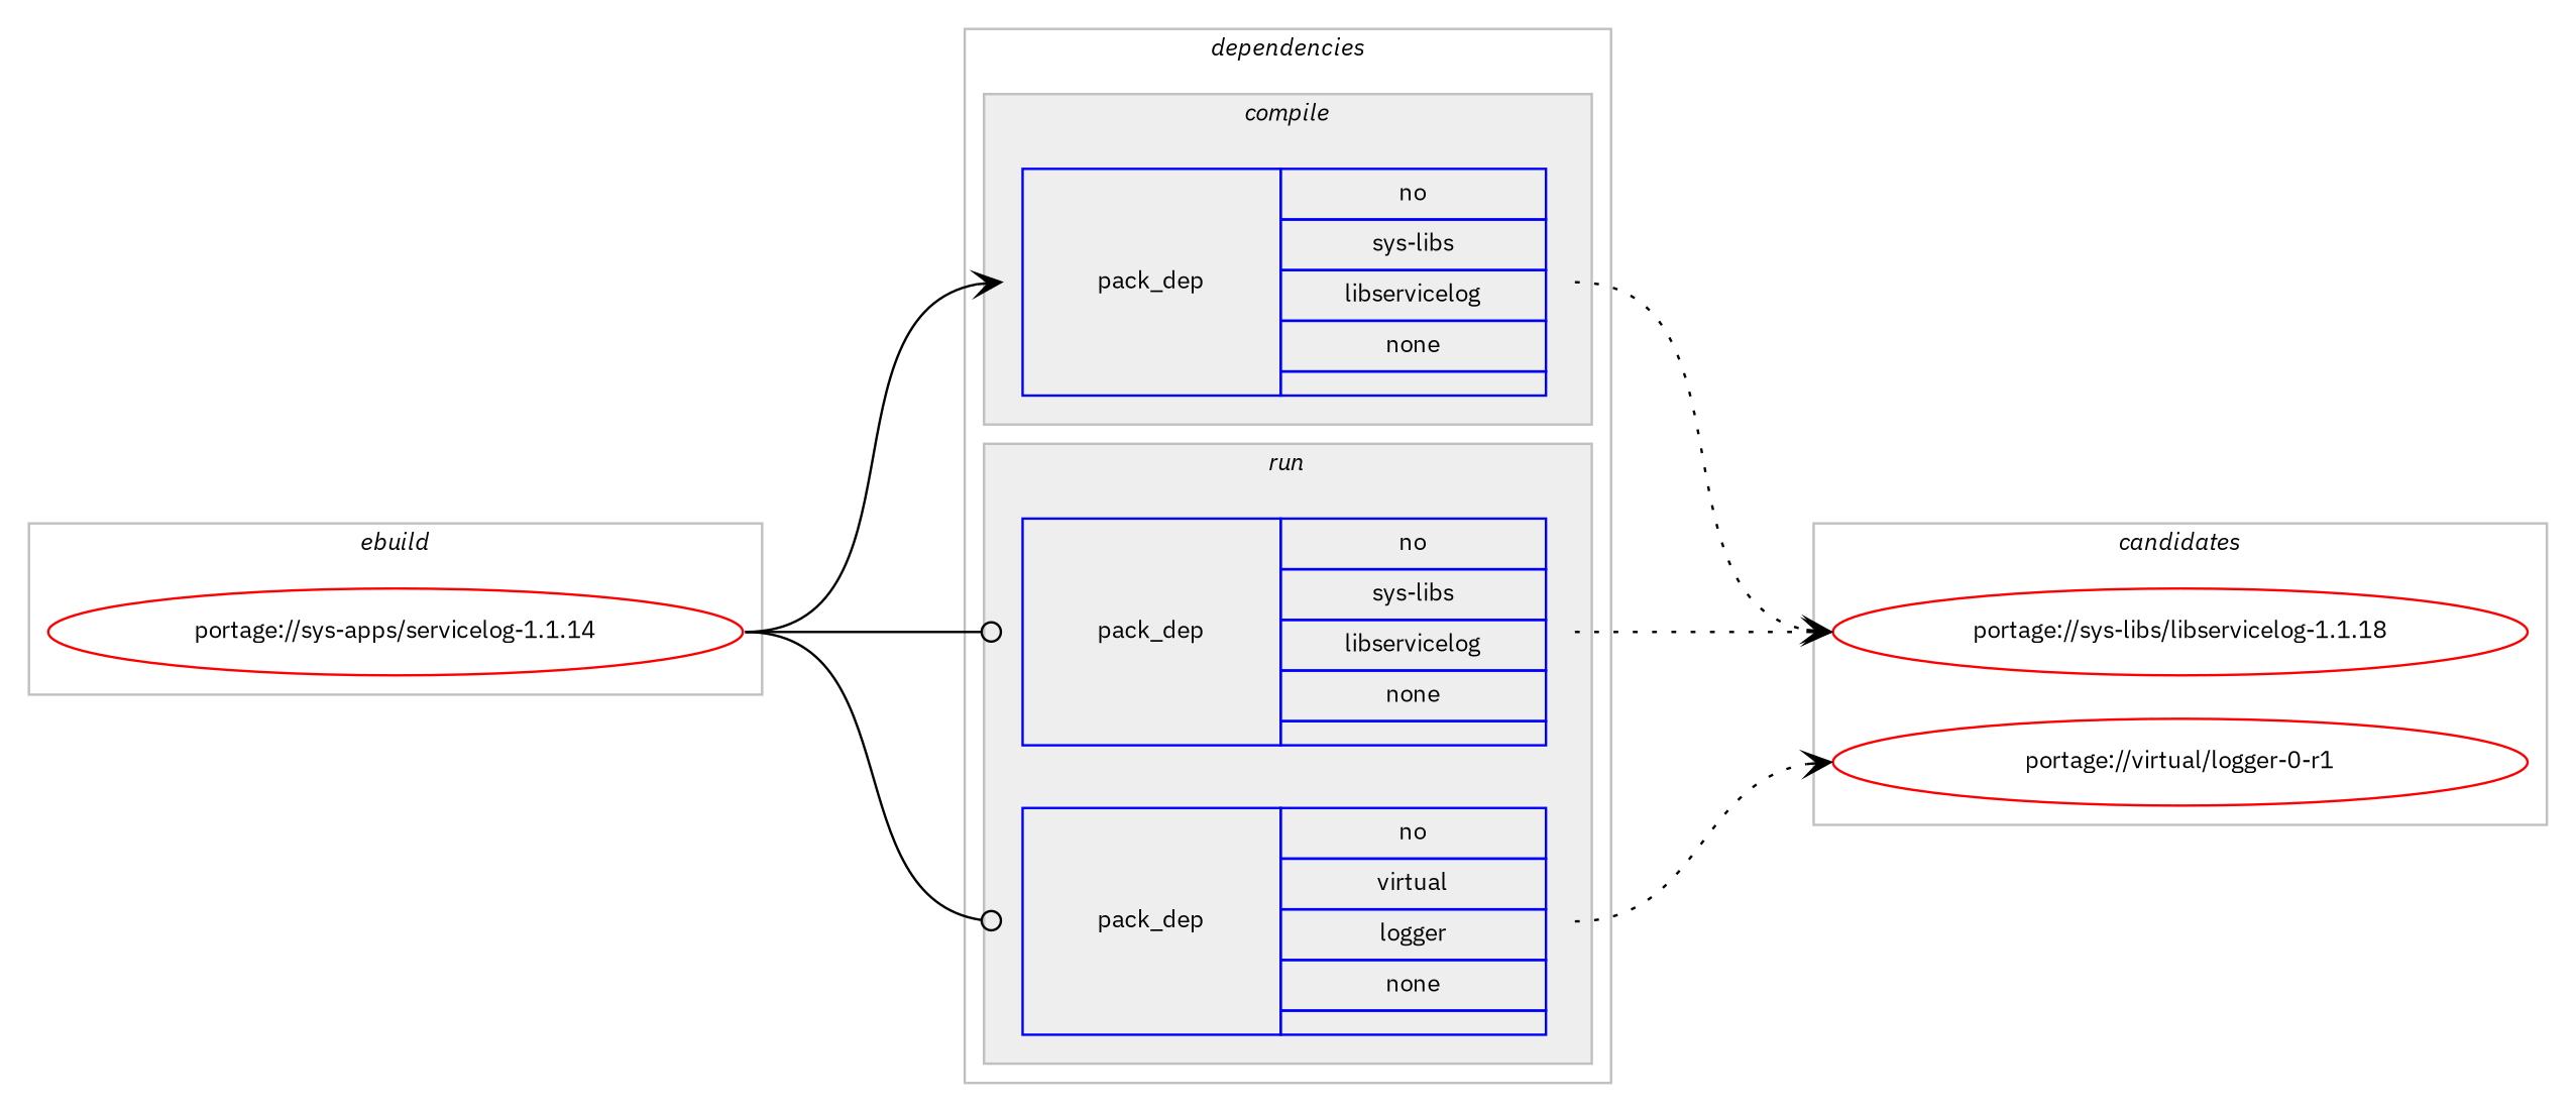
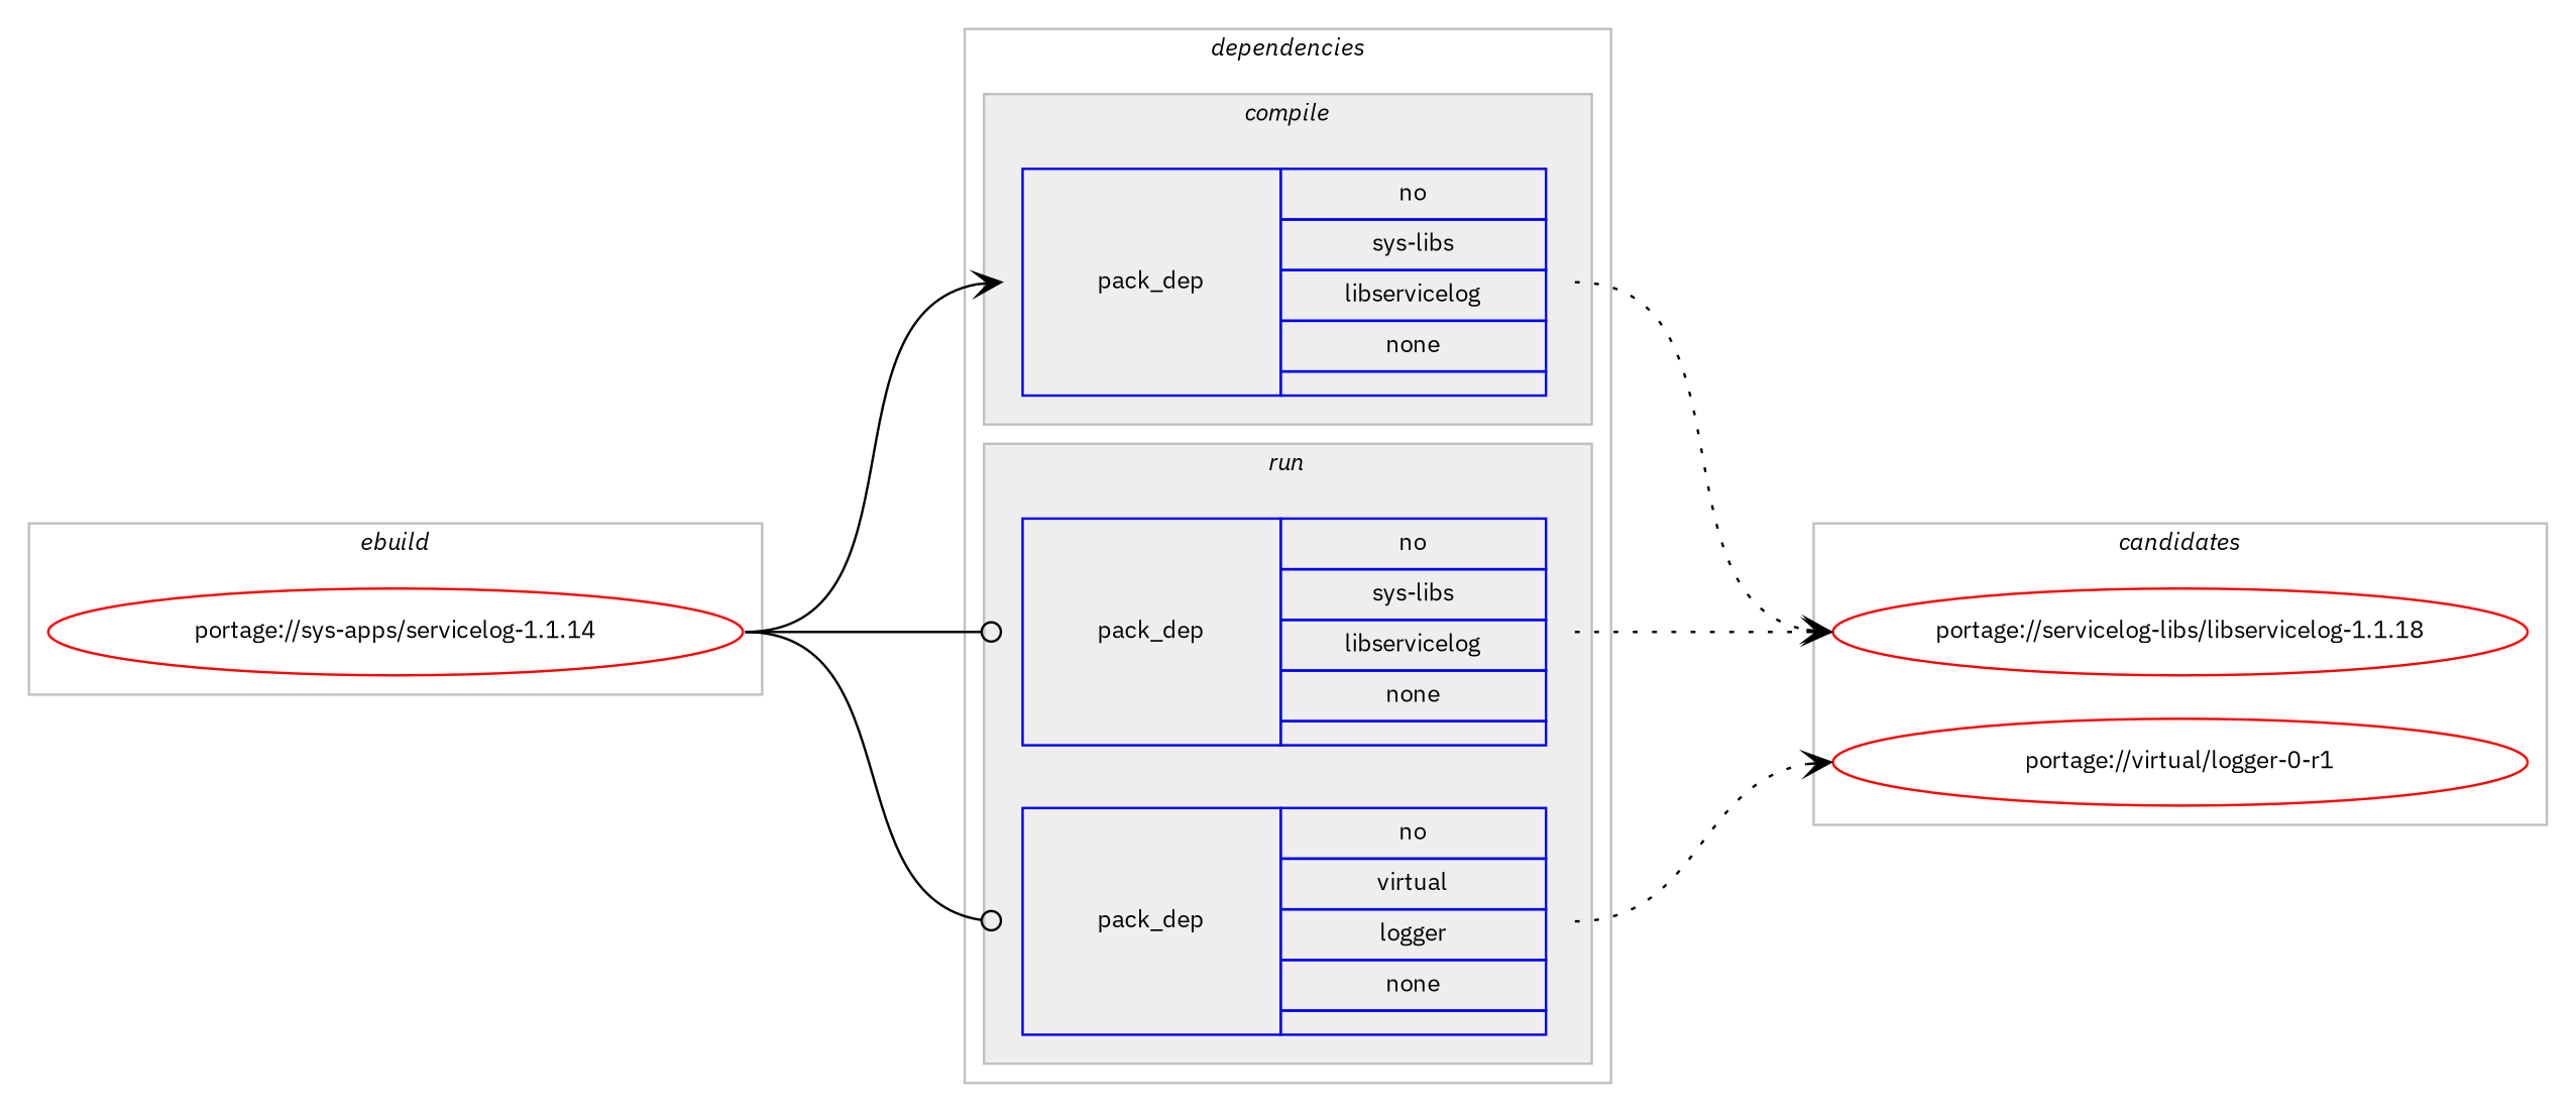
  digraph {
    compound=true
    concentrate=true
    fontname="IBM Plex Sans"
    fontsize=10
    newrank=true
    rankdir=LR
    ranksep=1.5
    node [color=red fontname="IBM Plex Sans" fontsize=10]
    edge [arrowhead=vee headport=w style=solid tailport=e weight=20 fontname="IBM Plex Sans"]
    n1 [label="portage://sys-apps/servicelog-1.1.14" width=4]
    n2 [color=blue label=<<TABLE BORDER="0" CELLBORDER="1" CELLSPACING="0" CELLPADDING="4" WIDTH="220"><TR><TD ROWSPAN="6" CELLPADDING="30">pack_dep</TD></TR><TR><TD WIDTH="110">no</TD></TR><TR><TD>sys-libs</TD></TR><TR><TD>libservicelog</TD></TR><TR><TD>none</TD></TR><TR><TD></TD></TR></TABLE>> shape=none]
    n3 [color=blue label=<<TABLE BORDER="0" CELLBORDER="1" CELLSPACING="0" CELLPADDING="4" WIDTH="220"><TR><TD ROWSPAN="6" CELLPADDING="30">pack_dep</TD></TR><TR><TD WIDTH="110">no</TD></TR><TR><TD>sys-libs</TD></TR><TR><TD>libservicelog</TD></TR><TR><TD>none</TD></TR><TR><TD></TD></TR></TABLE>> shape=none]
    n4 [color=blue label=<<TABLE BORDER="0" CELLBORDER="1" CELLSPACING="0" CELLPADDING="4" WIDTH="220"><TR><TD ROWSPAN="6" CELLPADDING="30">pack_dep</TD></TR><TR><TD WIDTH="110">no</TD></TR><TR><TD>virtual</TD></TR><TR><TD>logger</TD></TR><TR><TD>none</TD></TR><TR><TD></TD></TR></TABLE>> shape=none]
-   n5 [label="portage://sys-libs/libservicelog-1.1.18" width=4]
+   n5 [label="portage://servicelog-libs/libservicelog-1.1.18" width=4]
    n6 [label="portage://virtual/logger-0-r1" width=4]
    subgraph cluster_1 {
      color=gray
      label=<<i>ebuild</i>>
      rank=same
      n1
    }
    subgraph cluster_2 {
      color=gray
      label=<<i>dependencies</i>>
      subgraph cluster_3 {
        color=gray
        fillcolor="#eeeeee"
        label=<<i>compile</i>>
        style=filled
        subgraph sub_4 {
          color=gray
          fillcolor="#eeeeee"
          label=<<i>compile</i>>
          style=filled
          n2
        }
      }
      subgraph cluster_5 {
        color=gray
        fillcolor="#eeeeee"
        label=<<i>compile and run</i>>
        style=filled
      }
      subgraph cluster_6 {
        color=gray
        fillcolor="#eeeeee"
        label=<<i>run</i>>
        style=filled
        subgraph sub_7 {
          color=gray
          fillcolor="#eeeeee"
          label=<<i>run</i>>
          style=filled
          n3
        }
        subgraph sub_8 {
          color=gray
          fillcolor="#eeeeee"
          label=<<i>run</i>>
          style=filled
          n4
        }
      }
    }
    subgraph cluster_9 {
      color=gray
      label=<<i>candidates</i>>
      rank=same
      subgraph sub_10 {
        color=black
        label=<<i>candidates</i>>
        nodesep=1
        rank=same
        n5
      }
      subgraph sub_11 {
        color=black
        label=<<i>candidates</i>>
        nodesep=1
        rank=same
        n5
      }
      subgraph sub_12 {
        color=black
        label=<<i>candidates</i>>
        nodesep=1
        rank=same
        n6
      }
    }
    n1 -> n2
    n1 -> n3 [arrowhead=odot]
    n1 -> n4 [arrowhead=odot]
    n2 -> n5 [style=dotted weight=100]
    n3 -> n5 [style=dotted weight=100]
    n4 -> n6 [style=dotted weight=100]
  }
